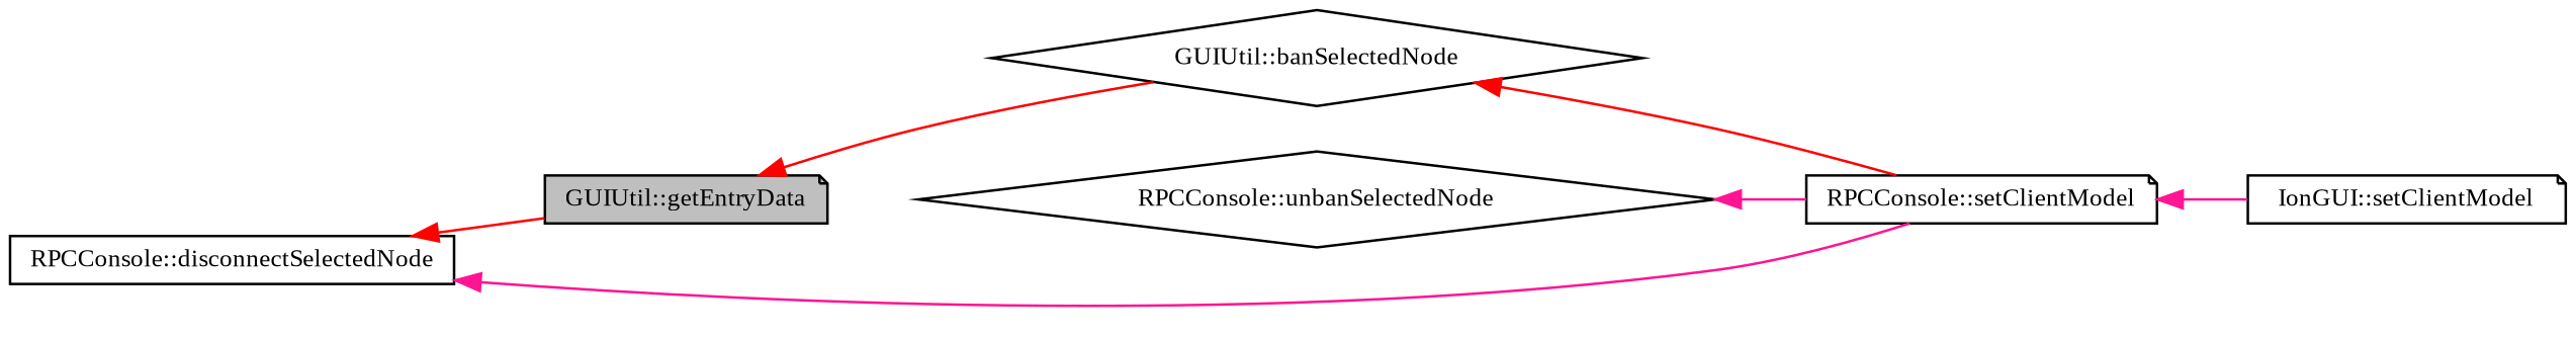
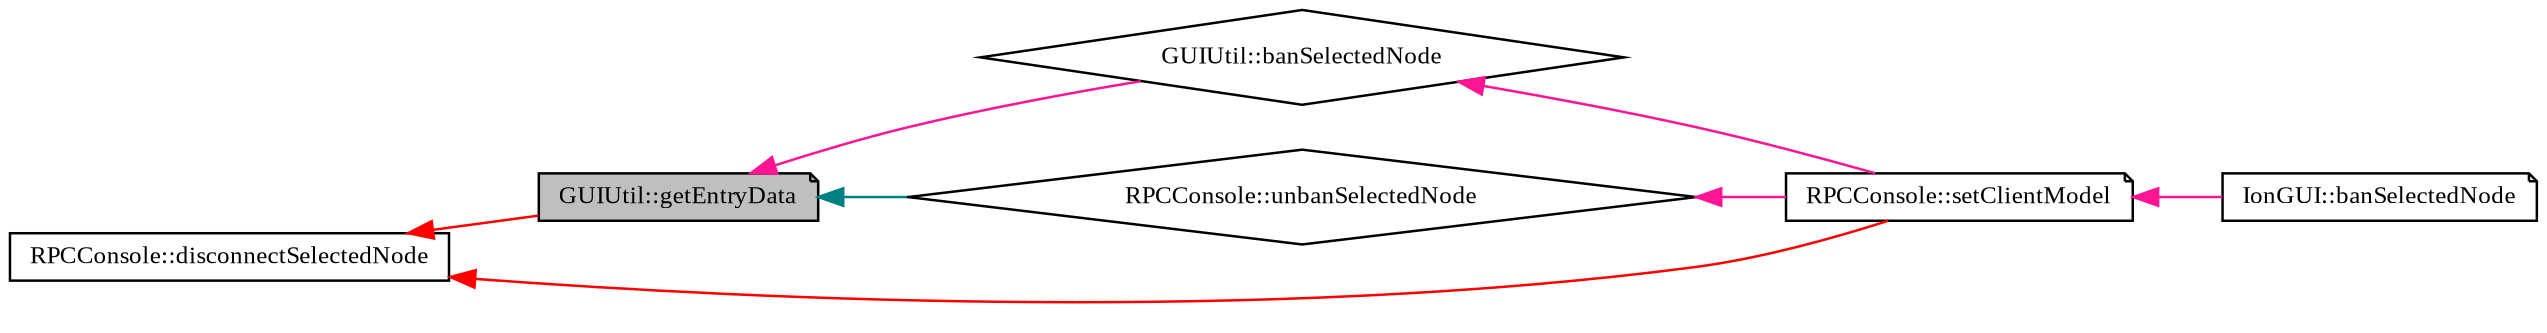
  digraph {
    fontname="Liberation Serif"
    rankdir=LR
    node [color=black fillcolor=white fontname="Liberation Serif" fontsize=10 shape=note style=filled]
    edge [color=red dir=back fontname="Liberation Serif" fontsize=10 labelfontname=Helvetica labelfontsize=10 style=solid]
    n1 [fillcolor=grey75 fontcolor=black height=0.2 label="GUIUtil::getEntryData" width=0.4]
    n2 [height=0.2 label="GUIUtil::banSelectedNode" shape=diamond width=0.4]
    n3 [height=0.2 label="RPCConsole::unbanSelectedNode" shape=diamond width=0.4]
    n4 [height=0.2 label="RPCConsole::disconnectSelectedNode" shape=box width=0.4]
    n5 [height=0.2 label="RPCConsole::setClientModel" width=0.4]
-   n6 [height=0.2 label="IonGUI::setClientModel" width=0.4]
-   n1 -> n2
-   n2 -> n5
+   n6 [height=0.2 label="IonGUI::banSelectedNode" width=0.4]
+   n1 -> n2 [color=deeppink]
+   n1 -> n3 [color=teal]
+   n2 -> n5 [color=deeppink]
    n3 -> n5 [color=deeppink]
    n4 -> n1
-   n4 -> n5 [color=deeppink]
+   n4 -> n5
    n5 -> n6 [color=deeppink]
  }
